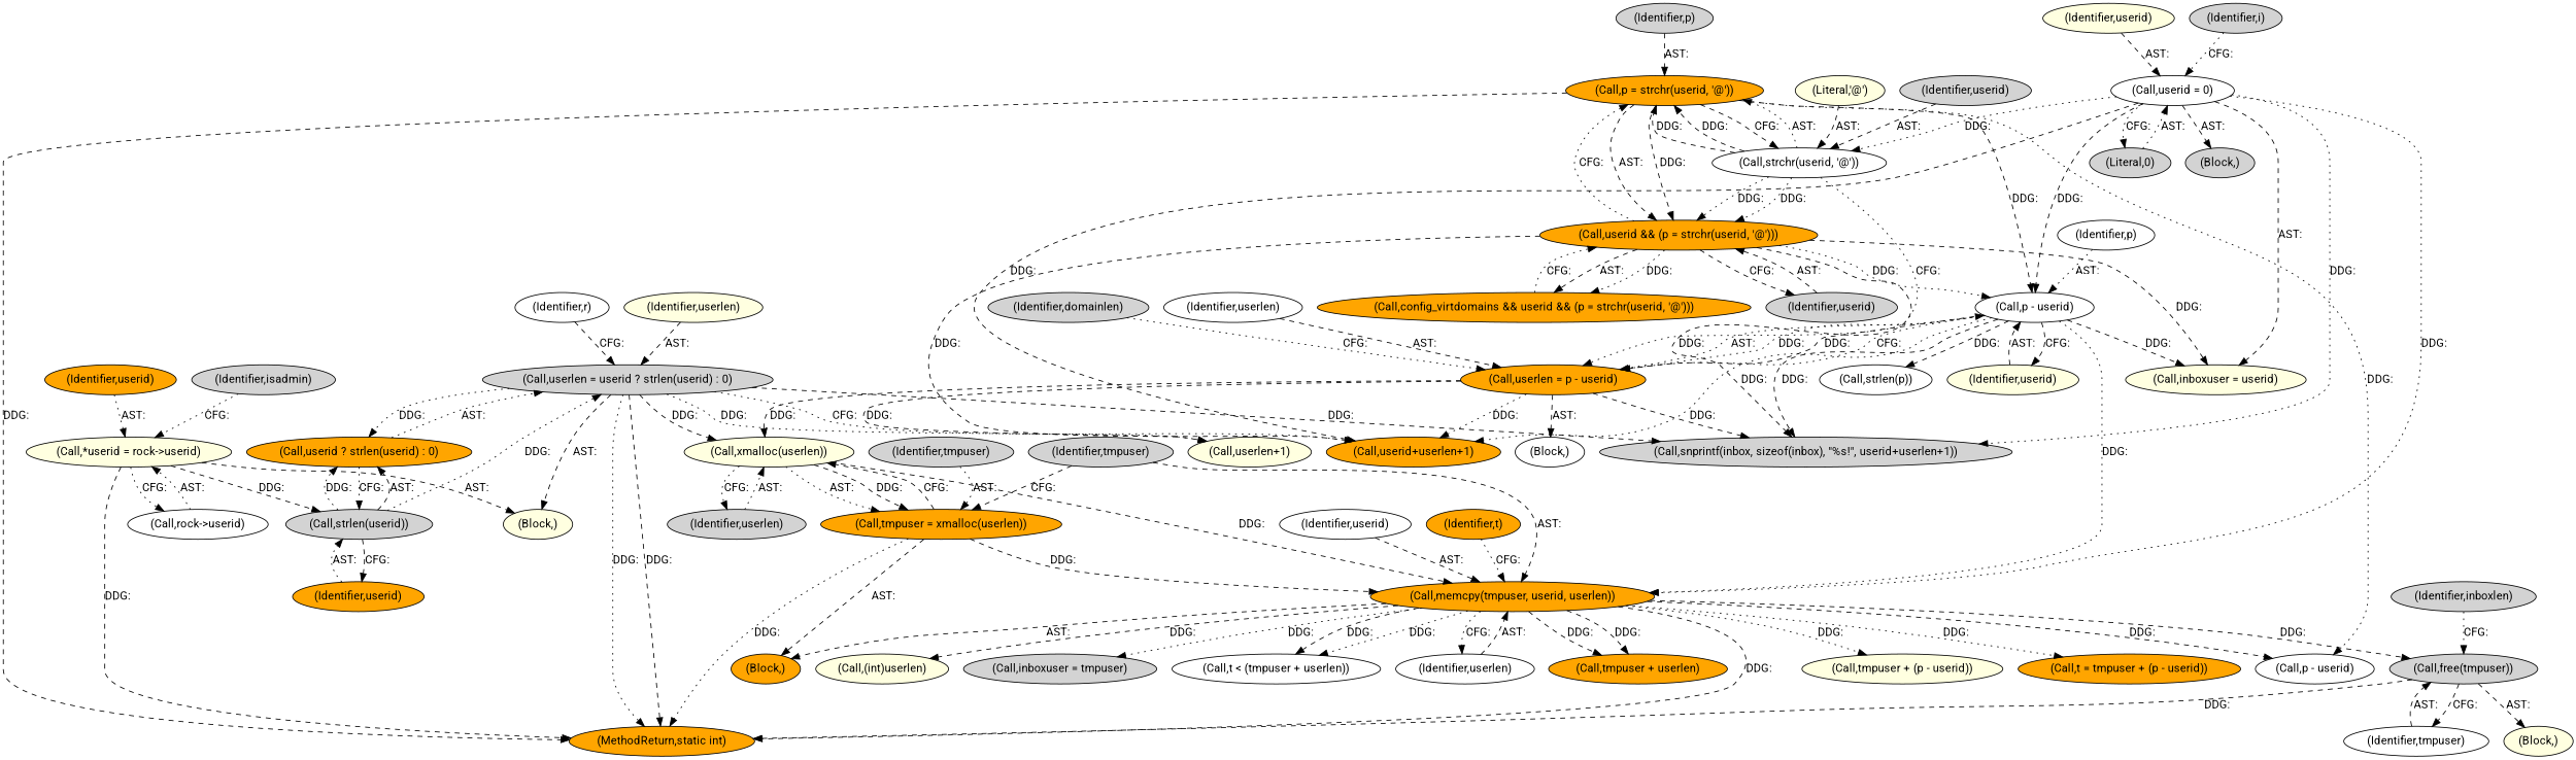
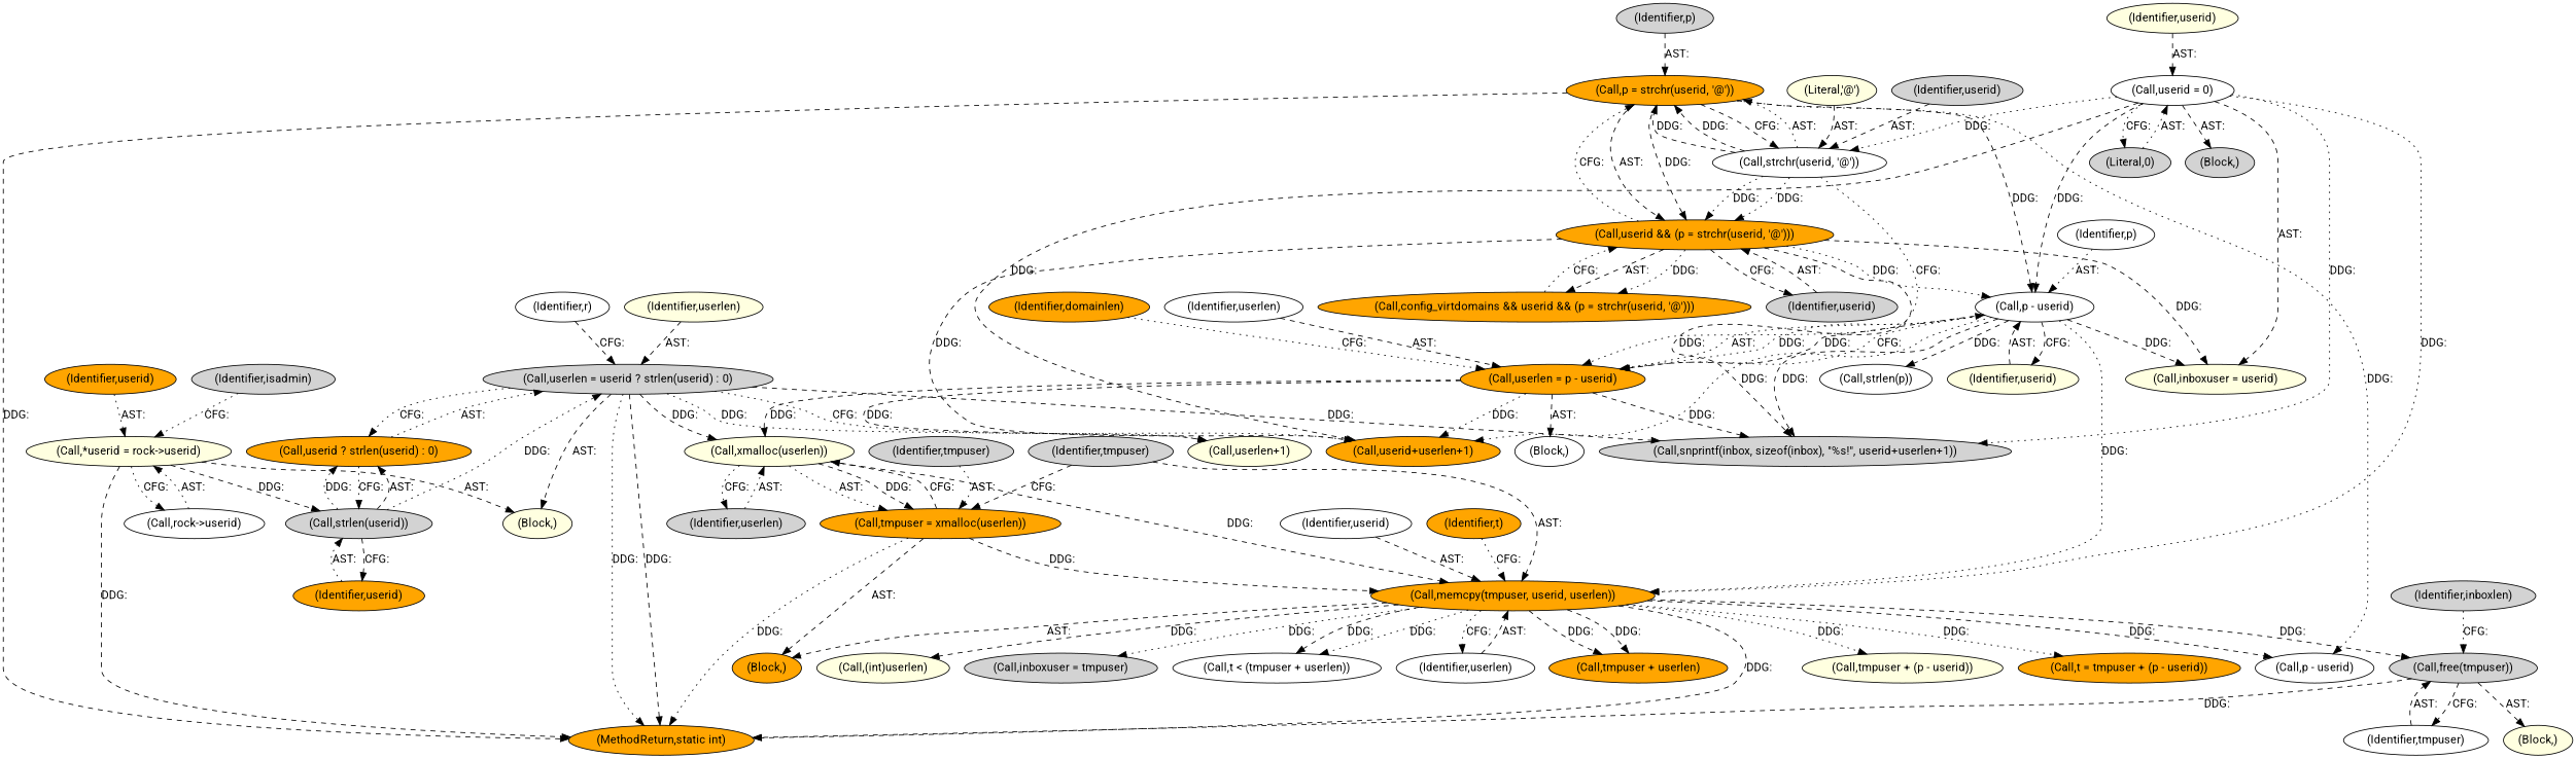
  digraph {
    fontname=Roboto
    node [fillcolor=lightgrey fontname=Roboto style=filled]
    edge [fontname=Roboto style=dashed]
    n1 [label="(Call,free(tmpuser))"]
    n2 [fillcolor=orange label="(MethodReturn,static int)"]
    n3 [fillcolor=white label="(Identifier,tmpuser)"]
    n4 [fillcolor=lightyellow label="(Block,)"]
    n5 [fillcolor=orange label="(Call,memcpy(tmpuser, userid, userlen))"]
    n6 [fillcolor=lightyellow label="(Call,tmpuser + (p - userid))"]
    n7 [fillcolor=orange label="(Call,t = tmpuser + (p - userid))"]
    n8 [fillcolor=white label="(Identifier,userlen)"]
    n9 [fillcolor=lightyellow label="(Call,(int)userlen)"]
    n10 [label="(Call,inboxuser = tmpuser)"]
    n11 [fillcolor=white label="(Call,p - userid)"]
    n12 [fillcolor=white label="(Call,t < (tmpuser + userlen))"]
    n13 [fillcolor=orange label="(Block,)"]
    n14 [fillcolor=orange label="(Call,tmpuser + userlen)"]
    n15 [fillcolor=orange label="(Call,tmpuser = xmalloc(userlen))"]
    n16 [fillcolor=lightyellow label="(Call,xmalloc(userlen))"]
    n17 [label="(Identifier,userlen)"]
    n18 [fillcolor=orange label="(Call,userlen = p - userid)"]
    n19 [fillcolor=white label="(Call,p - userid)"]
    n20 [fillcolor=lightyellow label="(Call,userlen+1)"]
    n21 [fillcolor=white label="(Block,)"]
    n22 [fillcolor=orange label="(Call,userid+userlen+1)"]
    n23 [label="(Call,snprintf(inbox, sizeof(inbox), \"%s!\", userid+userlen+1))"]
    n24 [fillcolor=white label="(Call,strlen(p))"]
    n25 [fillcolor=lightyellow label="(Call,inboxuser = userid)"]
    n26 [fillcolor=lightyellow label="(Identifier,userid)"]
    n27 [fillcolor=orange label="(Call,p = strchr(userid, '@'))"]
    n28 [fillcolor=white label="(Call,strchr(userid, '@'))"]
    n29 [fillcolor=orange label="(Call,userid && (p = strchr(userid, '@')))"]
    n30 [label="(Identifier,userid)"]
    n31 [fillcolor=orange label="(Call,config_virtdomains && userid && (p = strchr(userid, '@')))"]
    n32 [fillcolor=lightyellow label="(Literal,'@')"]
    n33 [fillcolor=white label="(Call,userid = 0)"]
    n34 [label="(Literal,0)"]
    n35 [label="(Block,)"]
    n36 [label="(Call,userlen = userid ? strlen(userid) : 0)"]
    n37 [fillcolor=orange label="(Call,userid ? strlen(userid) : 0)"]
    n38 [fillcolor=lightyellow label="(Block,)"]
    n39 [label="(Call,strlen(userid))"]
    n40 [fillcolor=orange label="(Identifier,userid)"]
    n41 [fillcolor=lightyellow label="(Call,*userid = rock->userid)"]
    n42 [fillcolor=white label="(Call,rock->userid)"]
-   n43 [label="(Identifier,i)"]
    n44 [label="(Identifier,tmpuser)"]
    n45 [label="(Identifier,p)"]
    n46 [fillcolor=white label="(Identifier,userlen)"]
    n47 [fillcolor=white label="(Identifier,userid)"]
-   n48 [label="(Identifier,domainlen)"]
+   n48 [fillcolor=orange label="(Identifier,domainlen)"]
    n49 [label="(Identifier,inboxlen)"]
    n50 [fillcolor=white label="(Identifier,p)"]
    n51 [fillcolor=lightyellow label="(Identifier,userid)"]
    n52 [fillcolor=lightyellow label="(Identifier,userlen)"]
    n53 [label="(Identifier,isadmin)"]
    n54 [fillcolor=orange label="(Identifier,userid)"]
    n55 [label="(Identifier,tmpuser)"]
    n56 [label="(Identifier,userid)"]
    n57 [fillcolor=orange label="(Identifier,t)"]
    n58 [fillcolor=white label="(Identifier,r)"]
    n1 -> n2 [label="DDG: "]
    n1 -> n3 [label="CFG: "]
    n1 -> n4 [label="AST: "]
    n3 -> n1 [label="AST: "]
    n5 -> n1 [label="DDG: "]
    n5 -> n2 [label="DDG: "]
    n5 -> n6 [label="DDG: " style=dotted]
    n5 -> n7 [label="DDG: " style=dotted]
    n5 -> n8 [label="CFG: " style=dotted]
    n5 -> n9 [label="DDG: "]
    n5 -> n10 [label="DDG: " style=dotted]
    n5 -> n11 [label="DDG: "]
    n5 -> n12 [label="DDG: " style=dotted]
    n5 -> n12 [label="DDG: "]
    n5 -> n13 [label="AST: "]
    n5 -> n14 [label="DDG: "]
    n5 -> n14 [label="DDG: "]
    n8 -> n5 [label="AST: "]
    n15 -> n2 [label="DDG: " style=dotted]
    n15 -> n5 [label="DDG: "]
    n15 -> n13 [label="AST: "]
    n15 -> n16 [label="CFG: "]
    n16 -> n5 [label="DDG: "]
    n16 -> n15 [label="AST: " style=dotted]
    n16 -> n15 [label="DDG: "]
    n16 -> n17 [label="CFG: " style=dotted]
    n17 -> n16 [label="AST: " style=dotted]
    n18 -> n16 [label="DDG: "]
    n18 -> n19 [label="CFG: " style=dotted]
    n18 -> n20 [label="DDG: "]
    n18 -> n21 [label="AST: "]
    n18 -> n22 [label="DDG: " style=dotted]
    n18 -> n23 [label="DDG: "]
    n19 -> n5 [label="DDG: " style=dotted]
    n19 -> n18 [label="AST: " style=dotted]
    n19 -> n18 [label="DDG: " style=dotted]
    n19 -> n18 [label="DDG: "]
    n19 -> n22 [label="DDG: " style=dotted]
    n19 -> n23 [label="DDG: "]
    n19 -> n24 [label="DDG: "]
    n19 -> n25 [label="DDG: "]
    n19 -> n26 [label="CFG: "]
    n26 -> n19 [label="AST: "]
    n27 -> n2 [label="DDG: "]
    n27 -> n11 [label="DDG: " style=dotted]
    n27 -> n19 [label="DDG: "]
    n27 -> n28 [label="CFG: "]
    n27 -> n29 [label="AST: "]
    n27 -> n29 [label="DDG: "]
    n28 -> n18 [label="CFG: " style=dotted]
    n28 -> n27 [label="AST: " style=dotted]
    n28 -> n27 [label="DDG: "]
    n28 -> n27 [label="DDG: "]
    n28 -> n29 [label="DDG: " style=dotted]
    n28 -> n29 [label="DDG: " style=dotted]
    n29 -> n19 [label="DDG: " style=dotted]
    n29 -> n22 [label="DDG: "]
    n29 -> n23 [label="DDG: "]
    n29 -> n25 [label="DDG: "]
    n29 -> n27 [label="CFG: " style=dotted]
    n29 -> n30 [label="CFG: "]
    n29 -> n31 [label="AST: "]
    n29 -> n31 [label="DDG: " style=dotted]
    n30 -> n29 [label="AST: "]
    n31 -> n29 [label="CFG: " style=dotted]
    n32 -> n28 [label="AST: "]
    n33 -> n5 [label="DDG: " style=dotted]
    n33 -> n19 [label="DDG: "]
    n33 -> n22 [label="DDG: "]
    n33 -> n23 [label="DDG: " style=dotted]
    n33 -> n25 [label="AST: "]
    n33 -> n28 [label="DDG: " style=dotted]
    n33 -> n34 [label="CFG: " style=dotted]
    n33 -> n35 [label="AST: "]
    n34 -> n33 [label="AST: " style=dotted]
    n36 -> n2 [label="DDG: " style=dotted]
    n36 -> n2 [label="DDG: "]
    n36 -> n16 [label="DDG: "]
    n36 -> n20 [label="DDG: " style=dotted]
    n36 -> n22 [label="CFG: " style=dotted]
    n36 -> n23 [label="DDG: "]
-   n36 -> n37 [label="DDG: " style=dotted]
+   n36 -> n37 [label="CFG: " style=dotted]
    n36 -> n38 [label="AST: "]
    n37 -> n36 [label="AST: " style=dotted]
    n37 -> n39 [label="CFG: " style=dotted]
    n39 -> n36 [label="DDG: " style=dotted]
    n39 -> n37 [label="AST: "]
    n39 -> n37 [label="DDG: " style=dotted]
    n39 -> n40 [label="CFG: "]
    n40 -> n39 [label="AST: " style=dotted]
    n41 -> n2 [label="DDG: "]
    n41 -> n38 [label="AST: "]
    n41 -> n39 [label="DDG: "]
    n41 -> n42 [label="CFG: " style=dotted]
    n42 -> n41 [label="AST: " style=dotted]
-   n43 -> n33 [label="CFG: " style=dotted]
    n44 -> n5 [label="AST: "]
    n44 -> n15 [label="CFG: "]
    n45 -> n27 [label="AST: "]
    n46 -> n18 [label="AST: "]
    n47 -> n5 [label="AST: "]
    n48 -> n18 [label="CFG: " style=dotted]
    n49 -> n1 [label="CFG: " style=dotted]
    n50 -> n19 [label="AST: " style=dotted]
    n51 -> n33 [label="AST: "]
    n52 -> n36 [label="AST: "]
    n53 -> n41 [label="CFG: " style=dotted]
    n54 -> n41 [label="AST: " style=dotted]
    n55 -> n15 [label="AST: " style=dotted]
    n56 -> n28 [label="AST: "]
    n57 -> n5 [label="CFG: " style=dotted]
    n58 -> n36 [label="CFG: "]
  }
